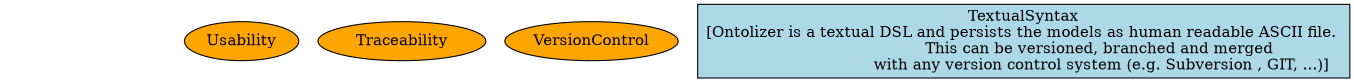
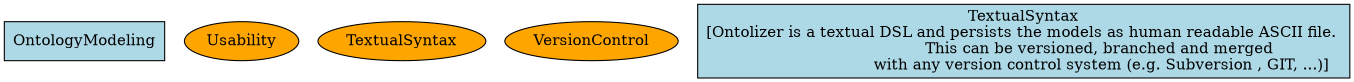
  digraph {
    node [fillcolor=orange shape=oval style=filled]
+   OntologyModeling [fillcolor=lightblue shape=rectangle]
    Usability
-   Traceability
+   Traceability [label=TextualSyntax]
    VersionControl
    n5 [fillcolor=lightblue label="TextualSyntax\n[Ontolizer is a textual DSL and persists the models as human readable ASCII file. \n				This can be versioned, branched and merged \n				with any version control system (e.g. Subversion , GIT, ...)]" shape=rectangle]
  }
